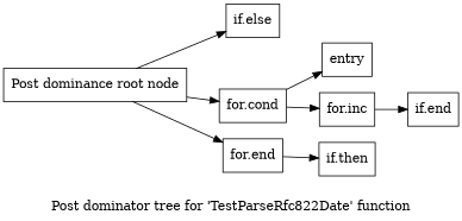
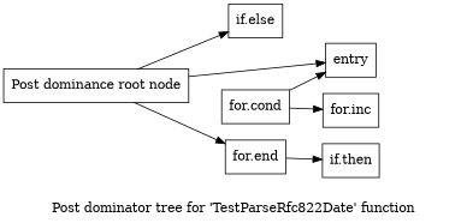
  digraph {
    label="Post dominator tree for 'TestParseRfc822Date' function"
    rankdir=LR
    node [shape=record]
    n1 [label="{Post dominance root node}"]
    n2 [label="{if.else}"]
    n3 [label="{for.cond}"]
    n4 [label="{for.end}"]
    n5 [label="{entry}"]
    n6 [label="{for.inc}"]
    n7 [label="{if.then}"]
-   n8 [label="{if.end}"]
    n1 -> n2
-   n1 -> n3
+   n1 -> n5
    n1 -> n4
    n3 -> n5
    n3 -> n6
    n4 -> n7
-   n6 -> n8
  }
